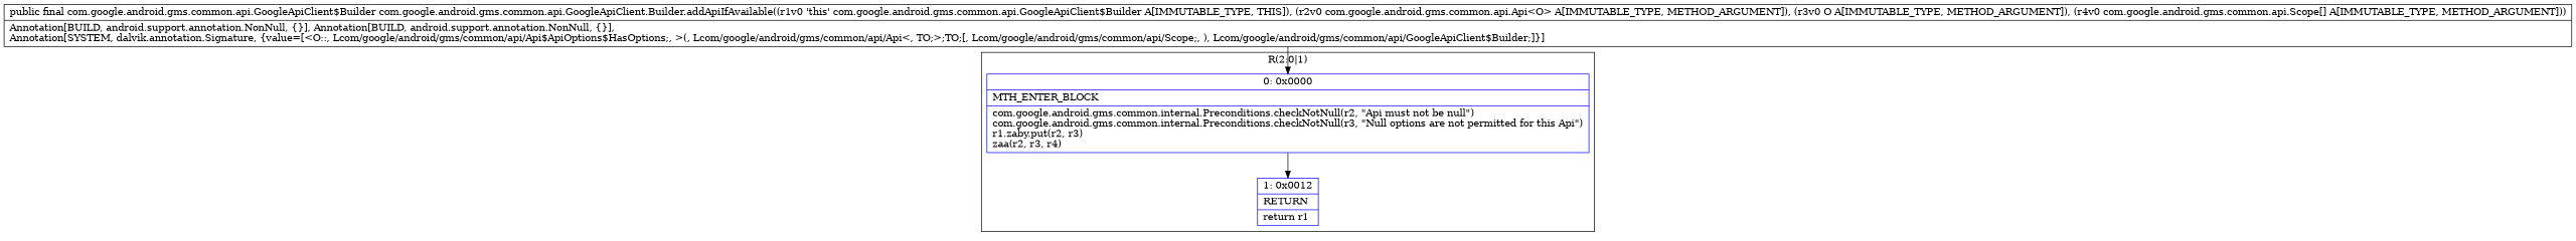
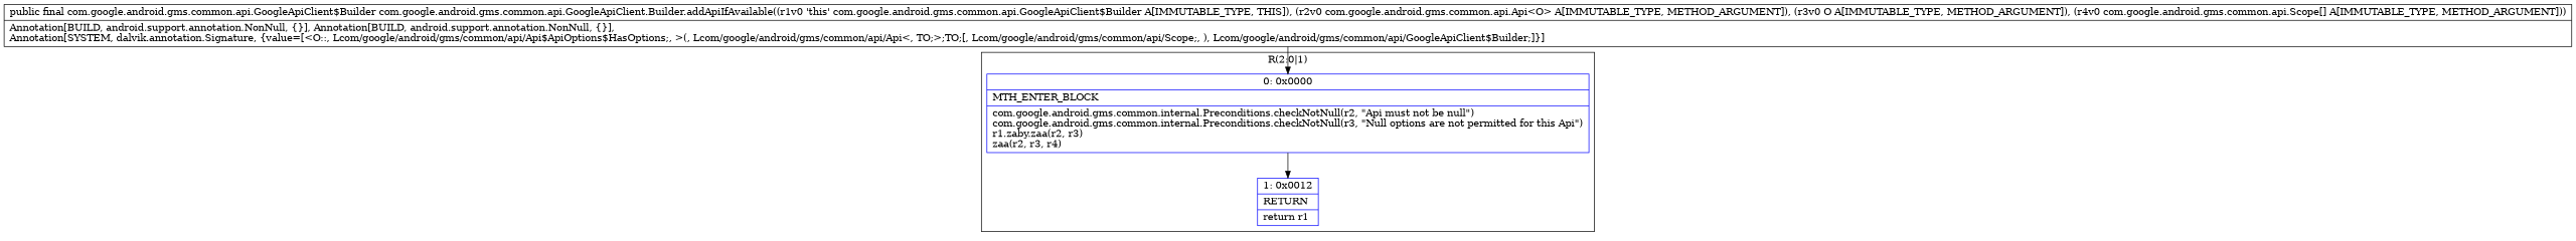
  digraph {
    node [color=blue shape=record]
-   n1 [label="{0\:\ 0x0000|MTH_ENTER_BLOCK\l|com.google.android.gms.common.internal.Preconditions.checkNotNull(r2, \"Api must not be null\")\lcom.google.android.gms.common.internal.Preconditions.checkNotNull(r3, \"Null options are not permitted for this Api\")\lr1.zaby.put(r2, r3)\lzaa(r2, r3, r4)\l}"]
+   n1 [label="{0\:\ 0x0000|MTH_ENTER_BLOCK\l|com.google.android.gms.common.internal.Preconditions.checkNotNull(r2, \"Api must not be null\")\lcom.google.android.gms.common.internal.Preconditions.checkNotNull(r3, \"Null options are not permitted for this Api\")\lr1.zaby.zaa(r2, r3)\lzaa(r2, r3, r4)\l}"]
    n2 [label="{1\:\ 0x0012|RETURN\l|return r1\l}"]
    n3 [label="{public final com.google.android.gms.common.api.GoogleApiClient$Builder com.google.android.gms.common.api.GoogleApiClient.Builder.addApiIfAvailable((r1v0 'this' com.google.android.gms.common.api.GoogleApiClient$Builder A[IMMUTABLE_TYPE, THIS]), (r2v0 com.google.android.gms.common.api.Api\<O\> A[IMMUTABLE_TYPE, METHOD_ARGUMENT]), (r3v0 O A[IMMUTABLE_TYPE, METHOD_ARGUMENT]), (r4v0 com.google.android.gms.common.api.Scope[] A[IMMUTABLE_TYPE, METHOD_ARGUMENT]))  | Annotation[BUILD, android.support.annotation.NonNull, \{\}], Annotation[BUILD, android.support.annotation.NonNull, \{\}], \lAnnotation[SYSTEM, dalvik.annotation.Signature, \{value=[\<O::, Lcom\/google\/android\/gms\/common\/api\/Api$ApiOptions$HasOptions;, \>(, Lcom\/google\/android\/gms\/common\/api\/Api\<, TO;\>;TO;[, Lcom\/google\/android\/gms\/common\/api\/Scope;, ), Lcom\/google\/android\/gms\/common\/api\/GoogleApiClient$Builder;]\}]\l}" color=""]
    subgraph cluster_1 {
      label="R(2:0|1)"
      n1
      n2
    }
    n1 -> n2
    n3 -> n1
  }
